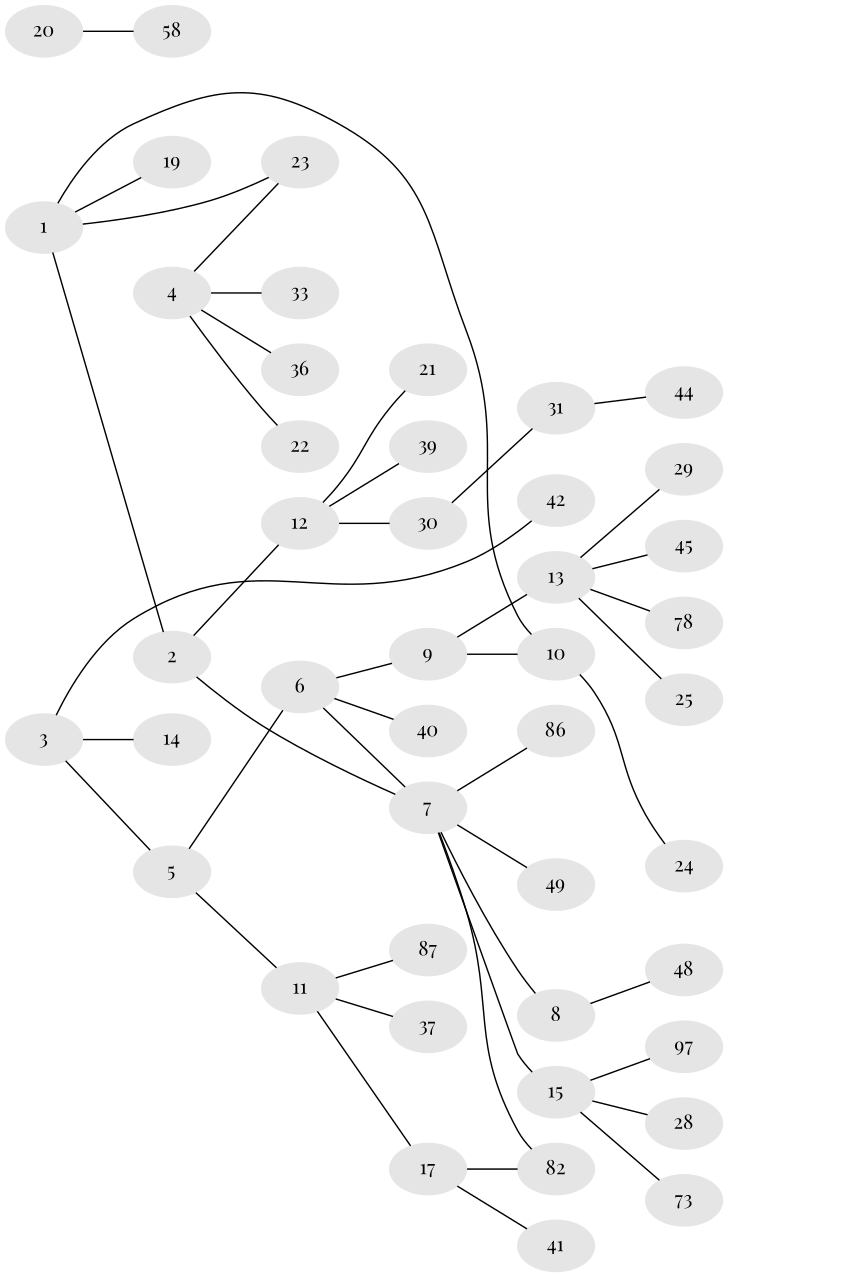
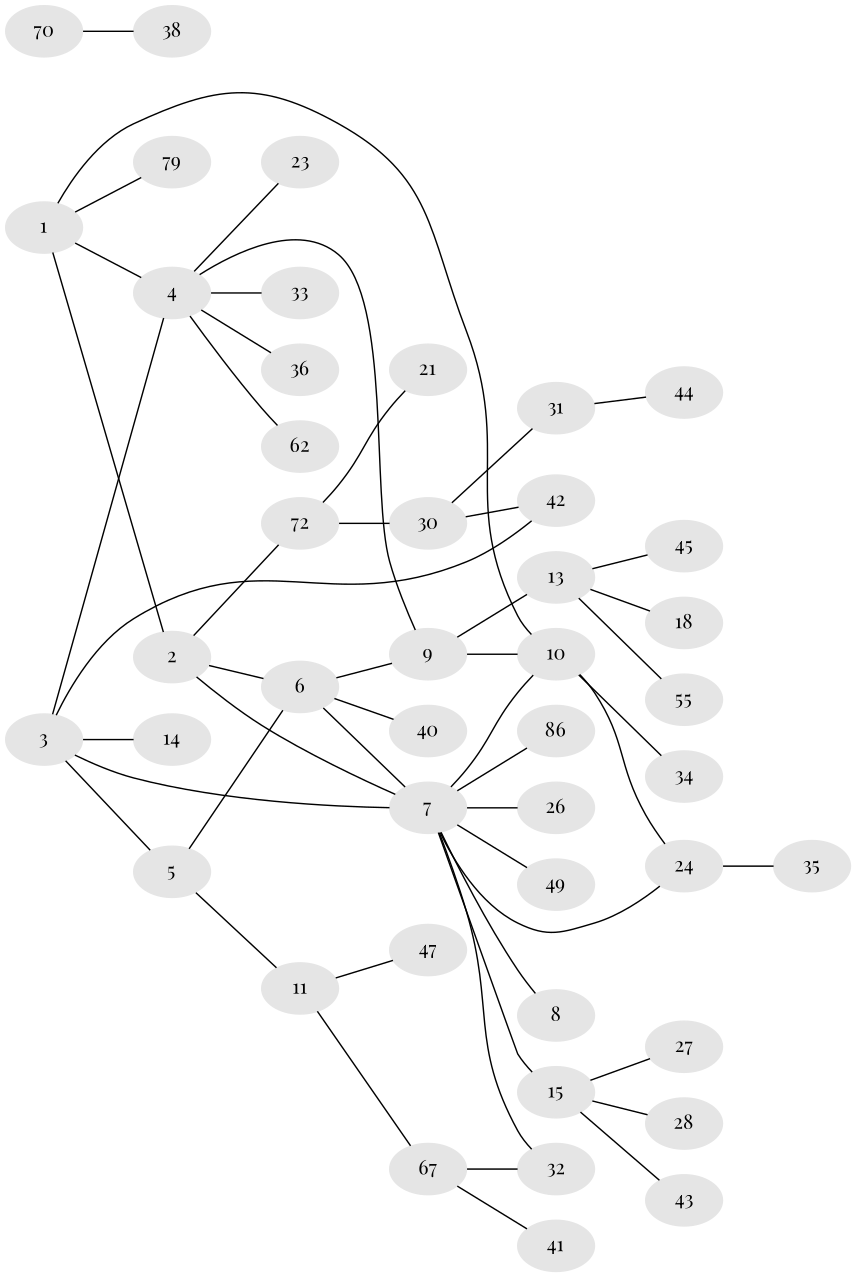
  graph {
    fontname="Playfair Display"
    rankdir=LR
    node [color=gray90 fontname="Playfair Display" style=filled]
    edge [fontname="Playfair Display"]
    1
    2
    4
    10
-   19
+   19 [label=79]
    6
    7
-   12
+   12 [label=72]
    9
-   22
+   22 [label=62]
    23
    33
    36
    24
+   34
    40
    8
    15
    n19 [label=86]
-   32 [label=82]
+   26
+   32
    49
    21
    30
-   39
    3
    5
    14
    42
    11
    13
-   17
-   37
-   47 [label=87]
-   48
-   27 [label=97]
+   17 [label=67]
+   47
+   27
    28
-   43 [label=73]
-   18 [label=78]
-   25
-   29
+   43
+   35
+   18
+   25 [label=55]
    45
    41
    31
-   20
-   38 [label=58]
+   20 [label=70]
+   38
    44
    1 -- 2
-   1 -- 23
+   1 -- 4
    1 -- 10
    1 -- 19
+   2 -- 6
    2 -- 7
    2 -- 12
+   4 -- 9
    4 -- 22
    4 -- 23
    4 -- 33
    4 -- 36
    10 -- 24
+   10 -- 34
    6 -- 7
    6 -- 9
    6 -- 40
+   7 -- 10
+   7 -- 24
    7 -- 8
    7 -- 15
    7 -- n19
+   7 -- 26
    7 -- 32
    7 -- 49
    12 -- 21
    12 -- 30
-   12 -- 39
    9 -- 10
    9 -- 13
-   8 -- 48
+   24 -- 35
    15 -- 27
    15 -- 28
    15 -- 43
+   30 -- 42
    30 -- 31
+   3 -- 4
+   3 -- 7
    3 -- 5
    3 -- 14
    3 -- 42
    5 -- 6
    5 -- 11
    11 -- 17
-   11 -- 37
    11 -- 47
    13 -- 18
    13 -- 25
-   13 -- 29
    13 -- 45
    17 -- 32
    17 -- 41
    31 -- 44
    20 -- 38
  }
